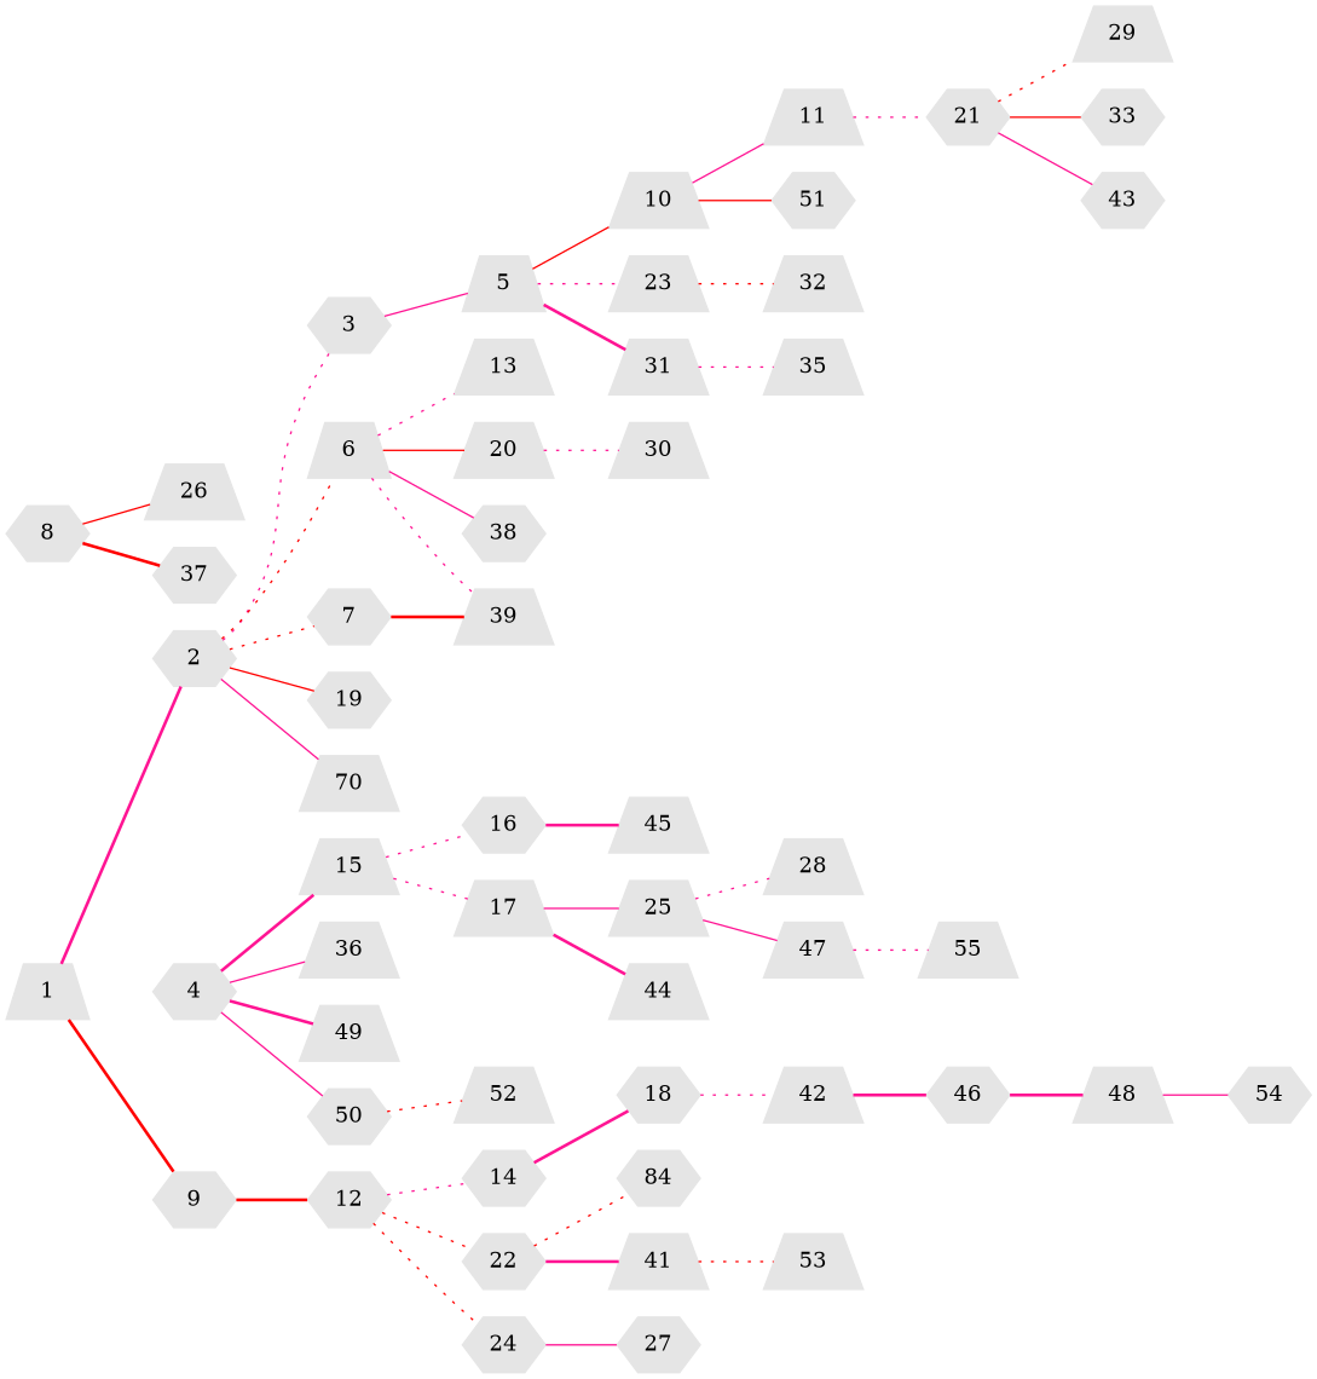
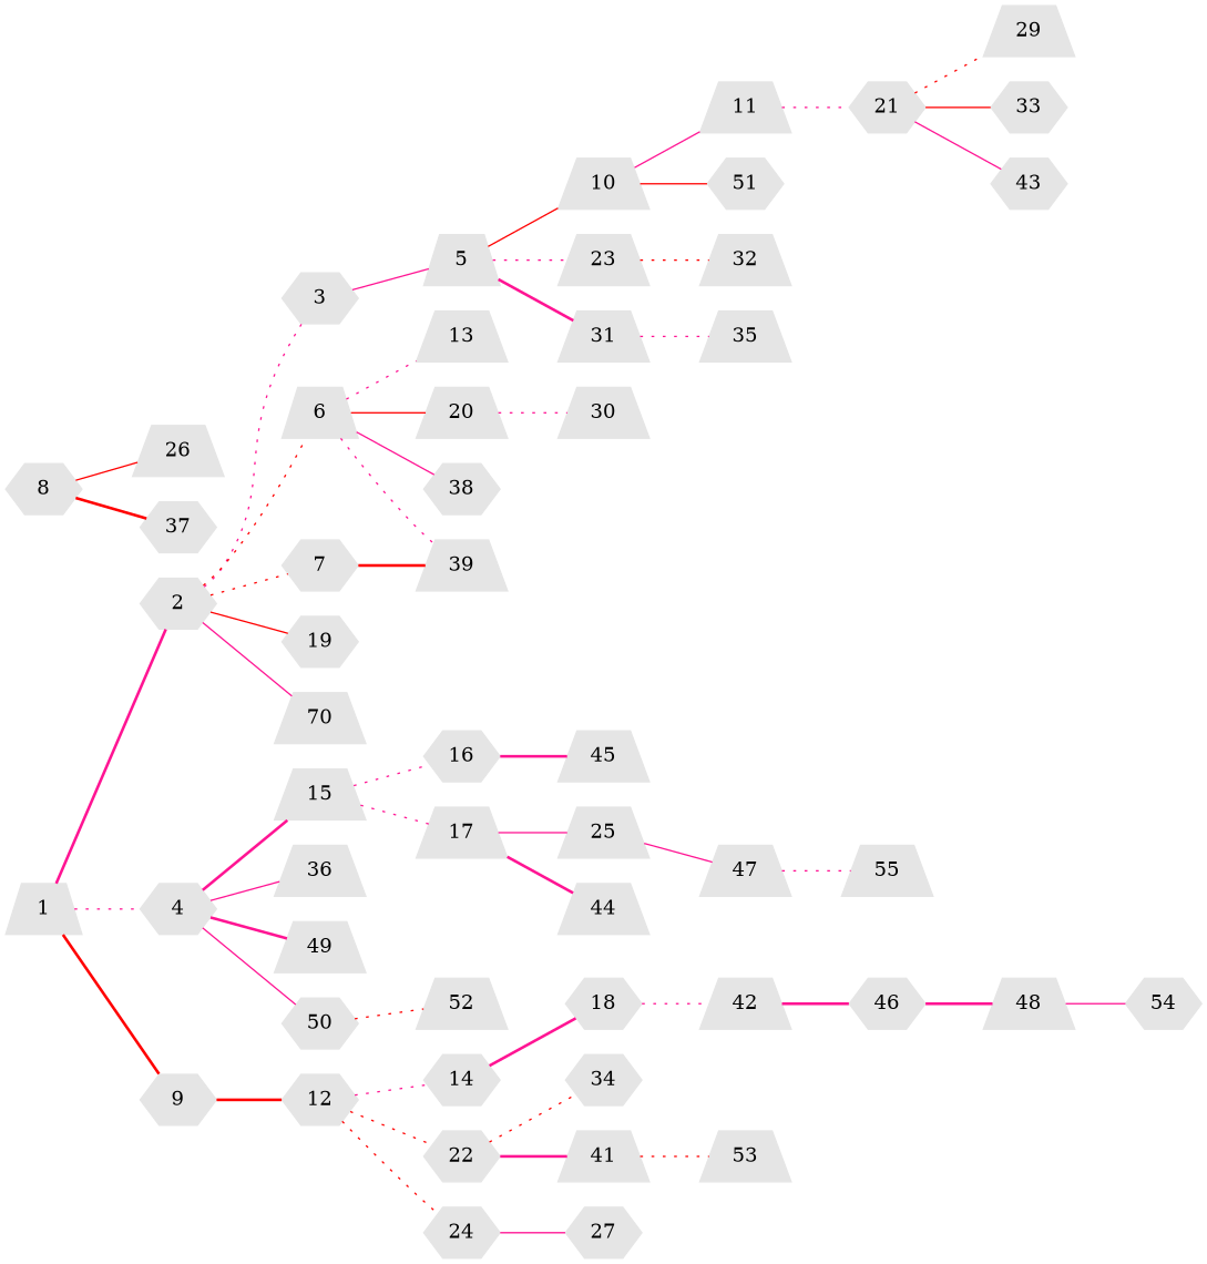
  graph {
    rankdir=LR
    node [color=gray90 shape=trapezium style=filled]
    edge [color=deeppink style=dotted weight=1.0]
    2 [shape=hexagon]
    1
    4 [shape=hexagon]
    9 [shape=hexagon]
    3 [shape=hexagon]
    6
    7 [shape=hexagon]
    19 [shape=hexagon]
    n9 [label=70]
    15
    36
    49
    50 [shape=hexagon]
    12 [shape=hexagon]
    5
    13
    20
    38 [shape=hexagon]
    39
    10
    23
    31
    16 [shape=hexagon]
    17
    52
    11
    51 [shape=hexagon]
    32
    35
    30
    8 [shape=hexagon]
    26
    37 [shape=hexagon]
    14 [shape=hexagon]
    22 [shape=hexagon]
    24 [shape=hexagon]
    21 [shape=hexagon]
    29
    33 [shape=hexagon]
    43 [shape=hexagon]
    18 [shape=hexagon]
-   34 [shape=hexagon label=84]
+   34 [shape=hexagon]
    41
    27 [shape=hexagon]
    42
    45
    25
    44
-   28
    47
    46 [shape=hexagon]
    53
    55
    48
    54 [shape=hexagon]
    2 -- 3
    2 -- 6 [color=red]
    2 -- 7 [color=red]
    2 -- 19 [color=red style=solid]
    2 -- n9 [style=solid]
    1 -- 2 [style=bold]
+   1 -- 4
    1 -- 9 [color=red style=bold]
    4 -- 15 [style=bold]
    4 -- 36 [style=solid]
    4 -- 49 [style=bold]
    4 -- 50 [style=solid]
    9 -- 12 [color=red style=bold weight=2.0]
    3 -- 5 [style=solid]
    6 -- 13 [weight=3.0]
    6 -- 20 [color=red style=solid]
    6 -- 38 [style=solid]
    6 -- 39
    7 -- 39 [color=red style=bold weight=3.0]
    15 -- 16
    15 -- 17
    50 -- 52 [color=red]
    12 -- 14
    12 -- 22 [color=red]
    12 -- 24 [color=red]
    5 -- 10 [color=red style=solid]
    5 -- 23
    5 -- 31 [style=bold]
    20 -- 30 [weight=2.0]
    10 -- 11 [style=solid]
    10 -- 51 [color=red style=solid]
    23 -- 32 [color=red]
    31 -- 35 [weight=2.0]
    16 -- 45 [style=bold weight=3.0]
    17 -- 25 [style=solid]
    17 -- 44 [style=bold]
    11 -- 21
    8 -- 26 [color=red style=solid]
    8 -- 37 [color=red style=bold]
    14 -- 18 [style=bold]
    22 -- 34 [color=red]
    22 -- 41 [style=bold]
    24 -- 27 [style=solid]
    21 -- 29 [color=red]
    21 -- 33 [color=red style=solid]
    21 -- 43 [style=solid]
    18 -- 42
    41 -- 53 [color=red]
    42 -- 46 [style=bold]
-   25 -- 28
    25 -- 47 [style=solid]
    47 -- 55
    46 -- 48 [style=bold]
    48 -- 54 [style=solid]
  }
